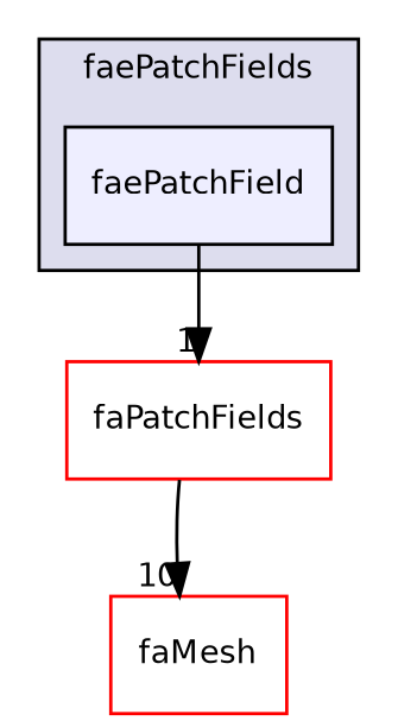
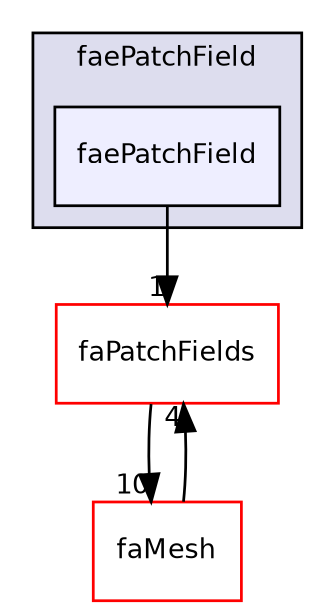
  digraph {
    compound=true
    node [fontname=Helvetica fontsize=10 shape=box color=red]
    edge [labeldistance=1.5 labelfontname=Helvetica labelfontsize=10]
    n1 [fillcolor="#eeeeff" label=faePatchField pencolor=black style=filled color=""]
    n2 [label=faPatchFields]
    n3 [label=faMesh]
    subgraph cluster_1 {
      bgcolor="#ddddee"
      fontname=Helvetica
      fontsize=10
-     label=faePatchFields
+     label=faePatchField
      pencolor=black
      n1
    }
    n1 -> n2 [headlabel=1]
    n2 -> n3 [headlabel=10]
+   n3 -> n2 [headlabel=4]
  }
